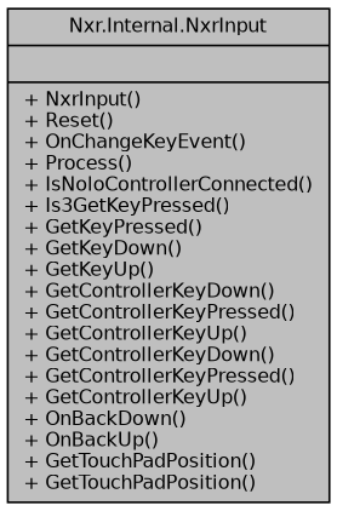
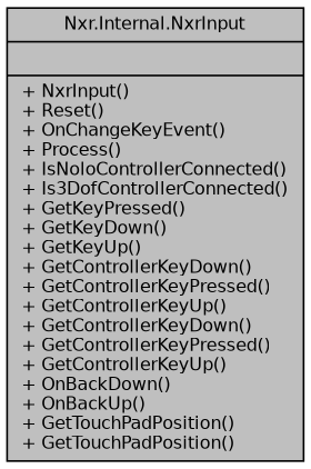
  digraph {
-   n1 [color=black fillcolor=grey75 fontcolor=black fontname=Helvetica fontsize=10 height=0.2 label="{Nxr.Internal.NxrInput\n||+ NxrInput()\l+ Reset()\l+ OnChangeKeyEvent()\l+ Process()\l+ IsNoloControllerConnected()\l+ Is3GetKeyPressed()\l+ GetKeyPressed()\l+ GetKeyDown()\l+ GetKeyUp()\l+ GetControllerKeyDown()\l+ GetControllerKeyPressed()\l+ GetControllerKeyUp()\l+ GetControllerKeyDown()\l+ GetControllerKeyPressed()\l+ GetControllerKeyUp()\l+ OnBackDown()\l+ OnBackUp()\l+ GetTouchPadPosition()\l+ GetTouchPadPosition()\l}" shape=record style=filled width=0.4]
+   n1 [color=black fillcolor=grey75 fontcolor=black fontname=Helvetica fontsize=10 height=0.2 label="{Nxr.Internal.NxrInput\n||+ NxrInput()\l+ Reset()\l+ OnChangeKeyEvent()\l+ Process()\l+ IsNoloControllerConnected()\l+ Is3DofControllerConnected()\l+ GetKeyPressed()\l+ GetKeyDown()\l+ GetKeyUp()\l+ GetControllerKeyDown()\l+ GetControllerKeyPressed()\l+ GetControllerKeyUp()\l+ GetControllerKeyDown()\l+ GetControllerKeyPressed()\l+ GetControllerKeyUp()\l+ OnBackDown()\l+ OnBackUp()\l+ GetTouchPadPosition()\l+ GetTouchPadPosition()\l}" shape=record style=filled width=0.4]
  }
